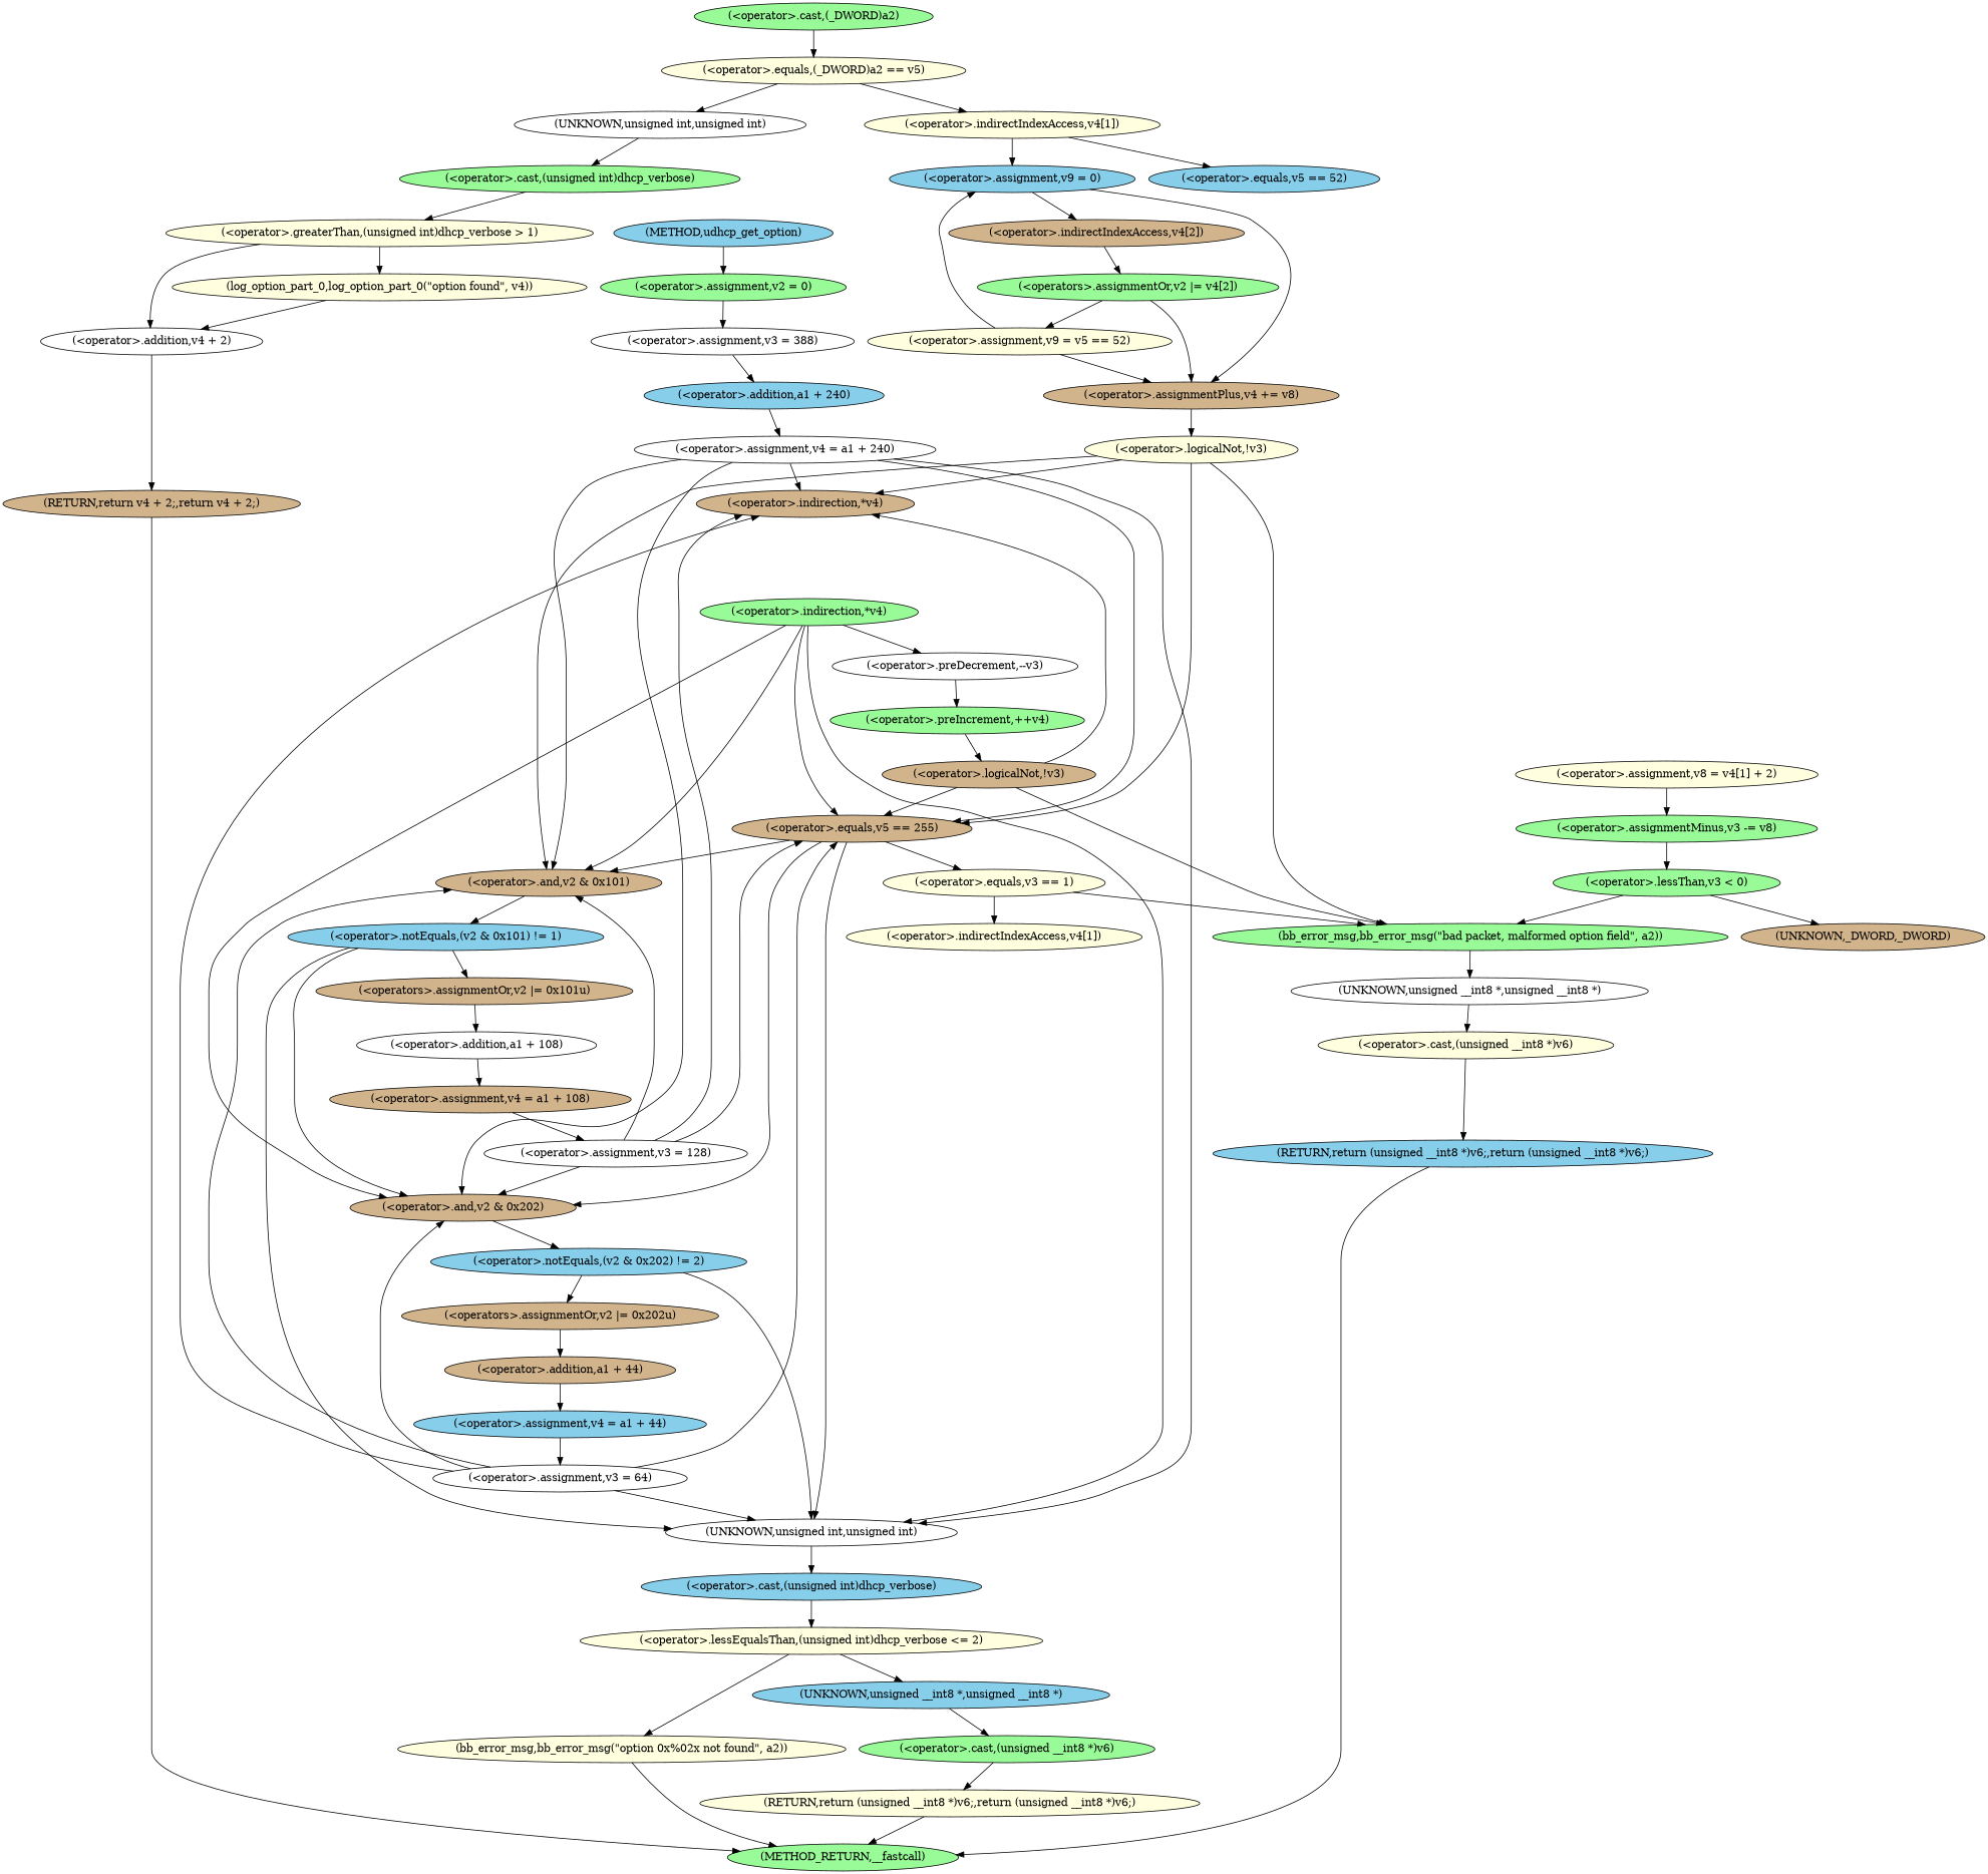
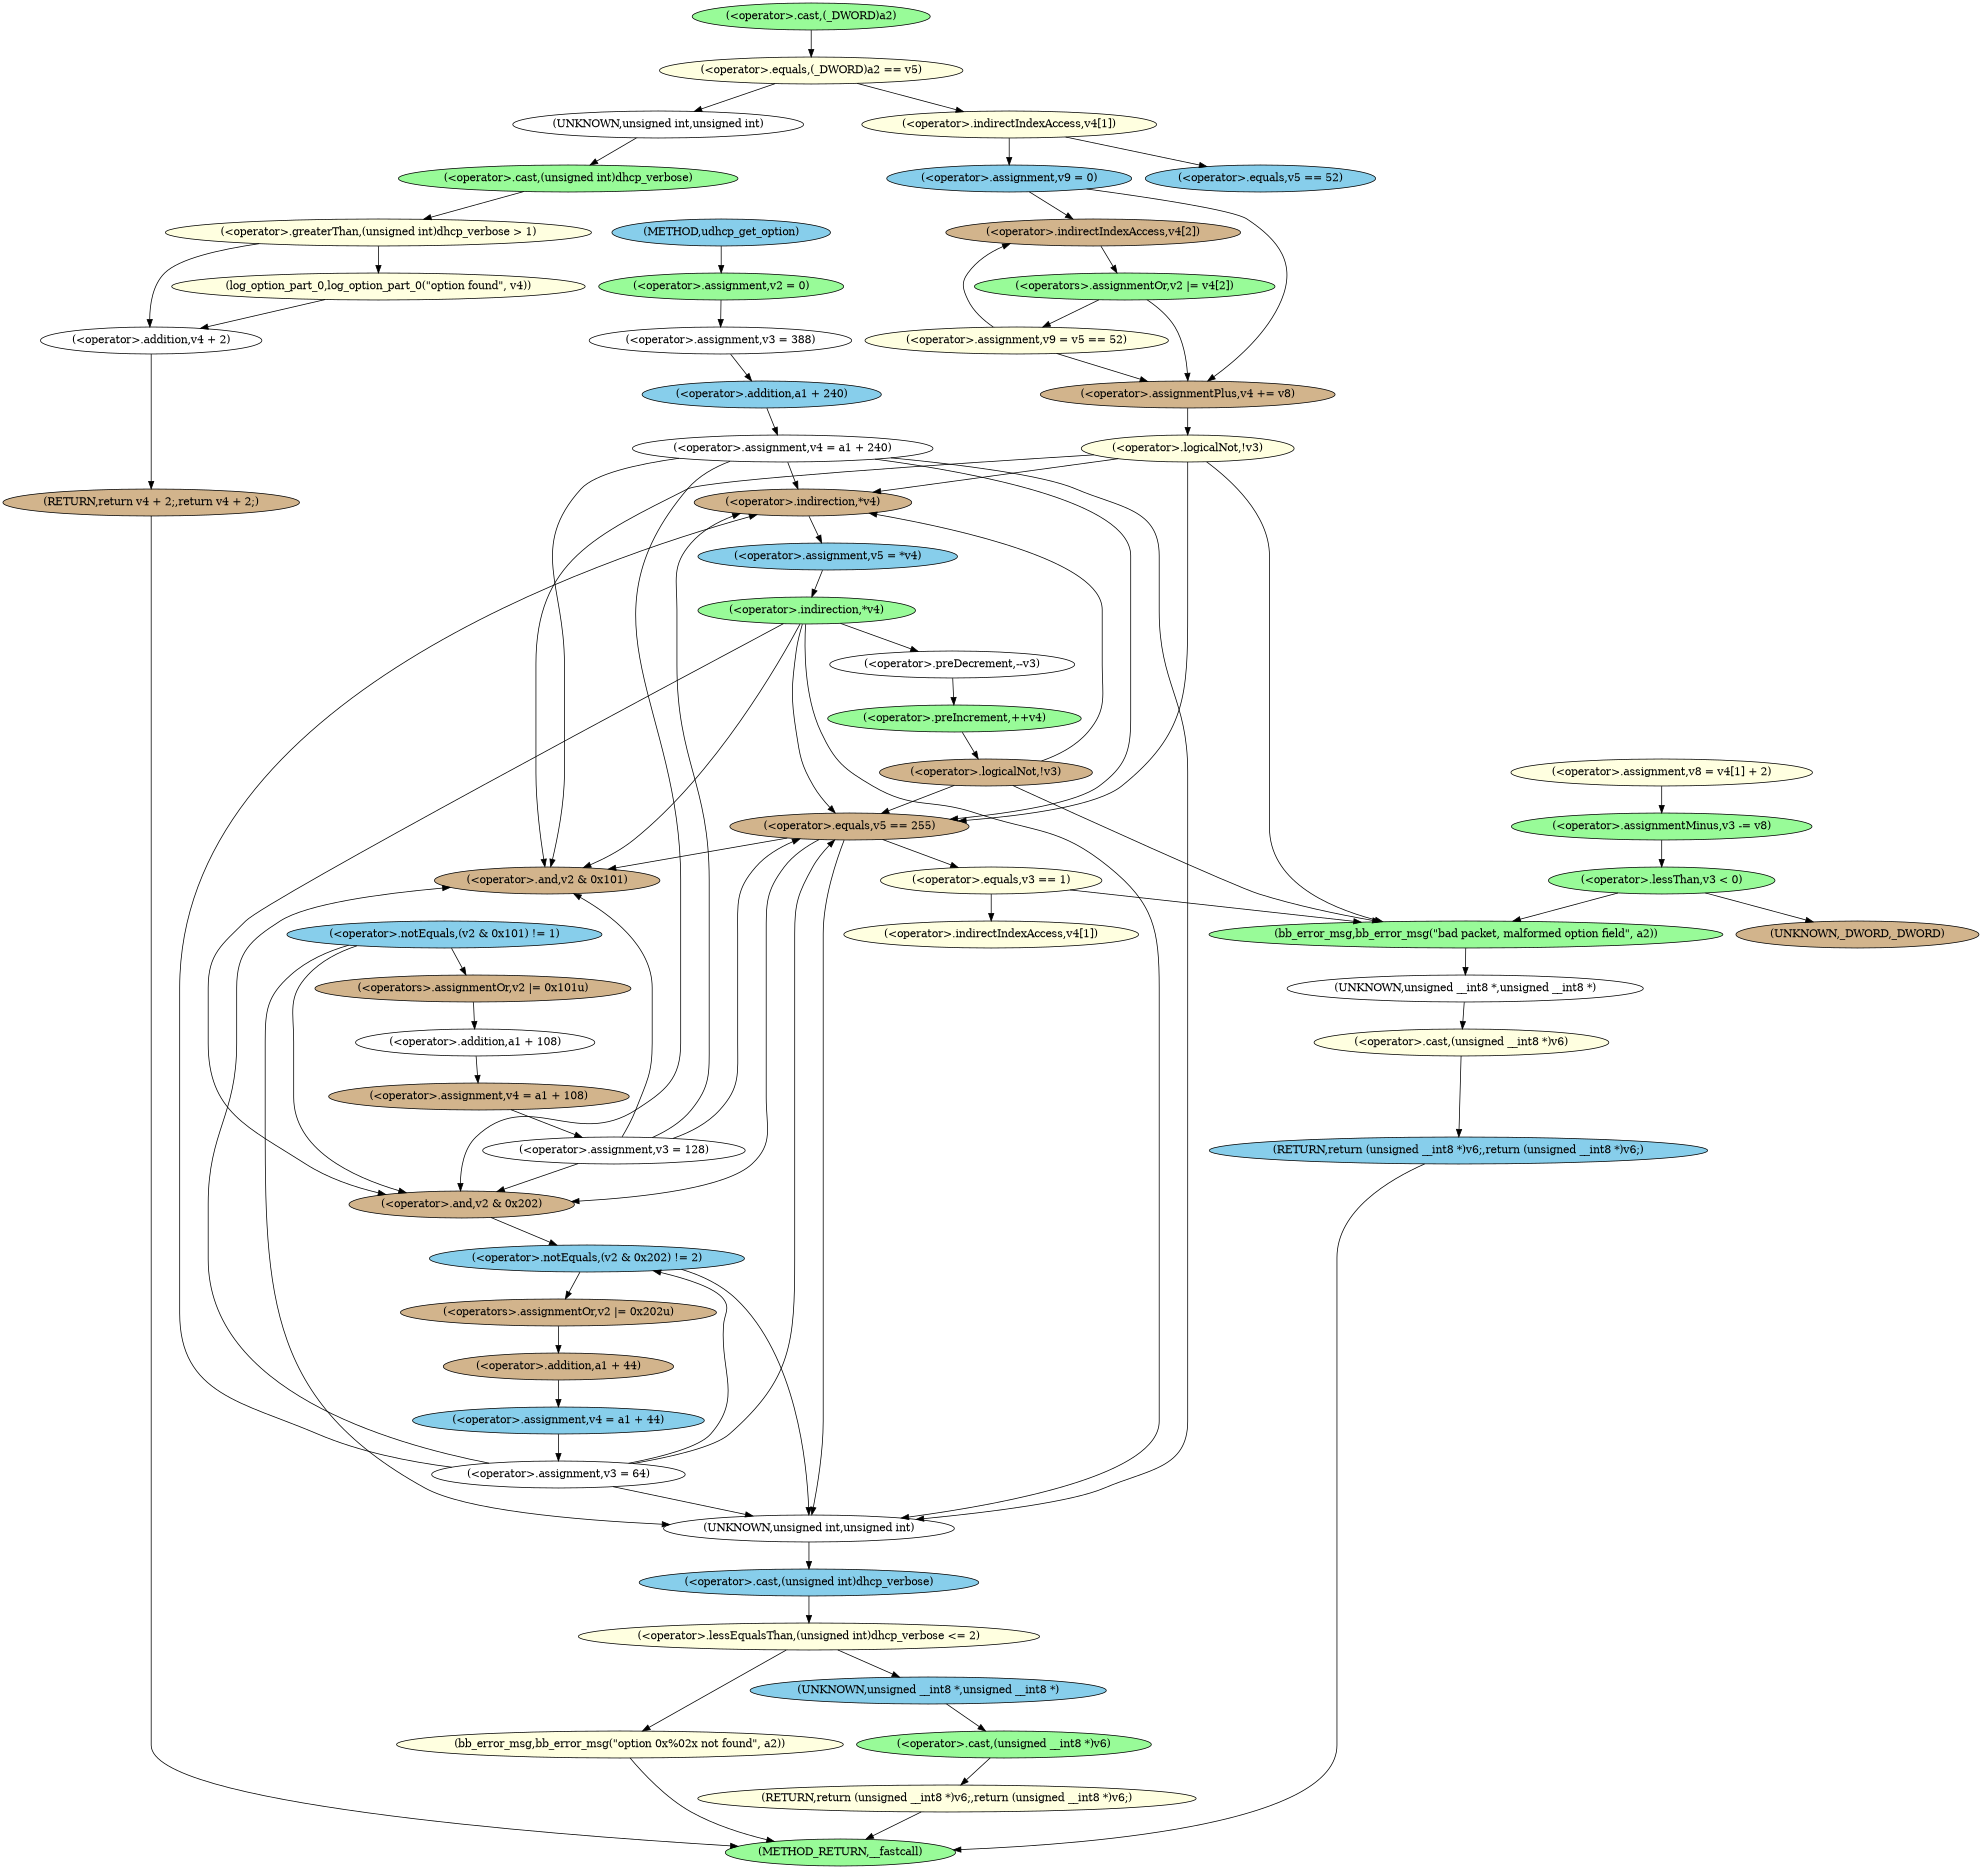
  digraph {
    node [fillcolor=tan style=filled]
    n1 [fillcolor=palegreen label="(<operator>.assignment,v2 = 0)"]
    n2 [fillcolor=white label="(<operator>.assignment,v3 = 388)"]
    n3 [fillcolor=skyblue label="(<operator>.addition,a1 + 240)"]
    n4 [fillcolor=white label="(<operator>.assignment,v4 = a1 + 240)"]
    n5 [label="(<operator>.indirection,*v4)"]
    n6 [label="(<operator>.equals,v5 == 255)"]
    n7 [label="(<operator>.and,v2 & 0x101)"]
    n8 [label="(<operator>.and,v2 & 0x202)"]
    n9 [fillcolor=white label="(UNKNOWN,unsigned int,unsigned int)"]
+   n10 [fillcolor=skyblue label="(<operator>.assignment,v5 = *v4)"]
    n11 [fillcolor=lightyellow label="(<operator>.equals,v3 == 1)"]
    n12 [fillcolor=skyblue label="(<operator>.notEquals,(v2 & 0x101) != 1)"]
    n13 [fillcolor=skyblue label="(<operator>.notEquals,(v2 & 0x202) != 2)"]
    n14 [fillcolor=skyblue label="(<operator>.cast,(unsigned int)dhcp_verbose)"]
    n15 [fillcolor=palegreen label="(<operator>.indirection,*v4)"]
    n16 [fillcolor=white label="(<operator>.preDecrement,--v3)"]
    n17 [fillcolor=palegreen label="(<operator>.preIncrement,++v4)"]
    n18 [label="(<operator>.logicalNot,!v3)"]
    n19 [fillcolor=palegreen label="(bb_error_msg,bb_error_msg(\"bad packet, malformed option field\", a2))"]
    n20 [fillcolor=white label="(UNKNOWN,unsigned __int8 *,unsigned __int8 *)"]
    n21 [fillcolor=lightyellow label="(<operator>.indirectIndexAccess,v4[1])"]
    n22 [fillcolor=lightyellow label="(<operator>.assignment,v8 = v4[1] + 2)"]
    n23 [fillcolor=palegreen label="(<operator>.assignmentMinus,v3 -= v8)"]
    n24 [fillcolor=palegreen label="(<operator>.lessThan,v3 < 0)"]
    n25 [label="(UNKNOWN,_DWORD,_DWORD)"]
    n26 [fillcolor=lightyellow label="(<operator>.equals,(_DWORD)a2 == v5)"]
    n27 [fillcolor=white label="(UNKNOWN,unsigned int,unsigned int)"]
    n28 [fillcolor=lightyellow label="(<operator>.indirectIndexAccess,v4[1])"]
    n29 [fillcolor=palegreen label="(<operator>.cast,(unsigned int)dhcp_verbose)"]
    n30 [fillcolor=skyblue label="(<operator>.equals,v5 == 52)"]
    n31 [fillcolor=skyblue label="(<operator>.assignment,v9 = 0)"]
    n32 [fillcolor=palegreen label="(<operator>.cast,(_DWORD)a2)"]
    n33 [fillcolor=lightyellow label="(<operator>.greaterThan,(unsigned int)dhcp_verbose > 1)"]
    n34 [fillcolor=lightyellow label="(log_option_part_0,log_option_part_0(\"option found\", v4))"]
    n35 [fillcolor=white label="(<operator>.addition,v4 + 2)"]
    n36 [label="(RETURN,return v4 + 2;,return v4 + 2;)"]
    n37 [fillcolor=palegreen label="(METHOD_RETURN,__fastcall)"]
    n38 [label="(<operator>.indirectIndexAccess,v4[2])"]
    n39 [label="(<operator>.assignmentPlus,v4 += v8)"]
    n40 [fillcolor=lightyellow label="(<operator>.assignment,v9 = v5 == 52)"]
    n41 [fillcolor=palegreen label="(<operators>.assignmentOr,v2 |= v4[2])"]
    n42 [fillcolor=lightyellow label="(<operator>.logicalNot,!v3)"]
    n43 [fillcolor=lightyellow label="(<operator>.cast,(unsigned __int8 *)v6)"]
    n44 [fillcolor=skyblue label="(RETURN,return (unsigned __int8 *)v6;,return (unsigned __int8 *)v6;)"]
    n45 [label="(<operators>.assignmentOr,v2 |= 0x101u)"]
    n46 [fillcolor=white label="(<operator>.addition,a1 + 108)"]
    n47 [label="(<operator>.assignment,v4 = a1 + 108)"]
    n48 [fillcolor=white label="(<operator>.assignment,v3 = 128)"]
    n49 [label="(<operators>.assignmentOr,v2 |= 0x202u)"]
    n50 [label="(<operator>.addition,a1 + 44)"]
    n51 [fillcolor=skyblue label="(<operator>.assignment,v4 = a1 + 44)"]
    n52 [fillcolor=white label="(<operator>.assignment,v3 = 64)"]
    n53 [fillcolor=lightyellow label="(<operator>.lessEqualsThan,(unsigned int)dhcp_verbose <= 2)"]
    n54 [fillcolor=skyblue label="(UNKNOWN,unsigned __int8 *,unsigned __int8 *)"]
    n55 [fillcolor=lightyellow label="(bb_error_msg,bb_error_msg(\"option 0x%02x not found\", a2))"]
    n56 [fillcolor=palegreen label="(<operator>.cast,(unsigned __int8 *)v6)"]
    n57 [fillcolor=lightyellow label="(RETURN,return (unsigned __int8 *)v6;,return (unsigned __int8 *)v6;)"]
    n58 [fillcolor=skyblue label="(METHOD,udhcp_get_option)"]
    n1 -> n2
    n2 -> n3
    n3 -> n4
    n4 -> n5
    n4 -> n6
    n4 -> n7
    n4 -> n8
    n4 -> n9
+   n5 -> n10
    n6 -> n7
    n6 -> n8
    n6 -> n9
    n6 -> n11
-   n7 -> n12
    n8 -> n13
    n9 -> n14
+   n10 -> n15
    n11 -> n19
    n11 -> n21
    n12 -> n8
    n12 -> n9
    n12 -> n45
    n13 -> n9
    n13 -> n49
    n14 -> n53
    n15 -> n6
    n15 -> n7
    n15 -> n8
    n15 -> n9
    n15 -> n16
    n16 -> n17
    n17 -> n18
    n18 -> n5
    n18 -> n6
    n18 -> n19
    n19 -> n20
    n20 -> n43
    n22 -> n23
    n23 -> n24
    n24 -> n19
    n24 -> n25
    n26 -> n27
    n26 -> n28
    n27 -> n29
    n28 -> n30
    n28 -> n31
    n29 -> n33
    n31 -> n38
    n31 -> n39
    n32 -> n26
    n33 -> n34
    n33 -> n35
    n34 -> n35
    n35 -> n36
    n36 -> n37
    n38 -> n41
    n39 -> n42
-   n40 -> n31
+   n40 -> n38
    n40 -> n39
    n41 -> n39
    n41 -> n40
    n42 -> n5
    n42 -> n6
    n42 -> n7
    n42 -> n19
    n43 -> n44
    n44 -> n37
    n45 -> n46
    n46 -> n47
    n47 -> n48
    n48 -> n5
    n48 -> n6
    n48 -> n7
    n48 -> n8
    n49 -> n50
    n50 -> n51
    n51 -> n52
    n52 -> n5
    n52 -> n6
    n52 -> n7
-   n52 -> n8
+   n52 -> n13
    n52 -> n9
    n53 -> n54
    n53 -> n55
    n54 -> n56
    n55 -> n37
    n56 -> n57
    n57 -> n37
    n58 -> n1
  }
